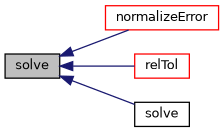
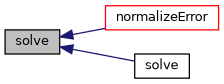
  digraph {
    rankdir=LR
    node [color=black fontname=Helvetica fontsize=10 shape=record]
    edge [color=midnightblue dir=back fontname=Helvetica fontsize=10 labelfontname=Helvetica labelfontsize=10 style=solid]
    n1 [fillcolor=grey75 fontcolor=black height=0.2 label=solve style=filled width=0.4]
    n2 [color=red height=0.2 label=normalizeError width=0.4]
-   n3 [color=red height=0.2 label=relTol width=0.4]
    n4 [height=0.2 label=solve width=0.4]
    n1 -> n2
-   n1 -> n3
    n1 -> n4
  }
